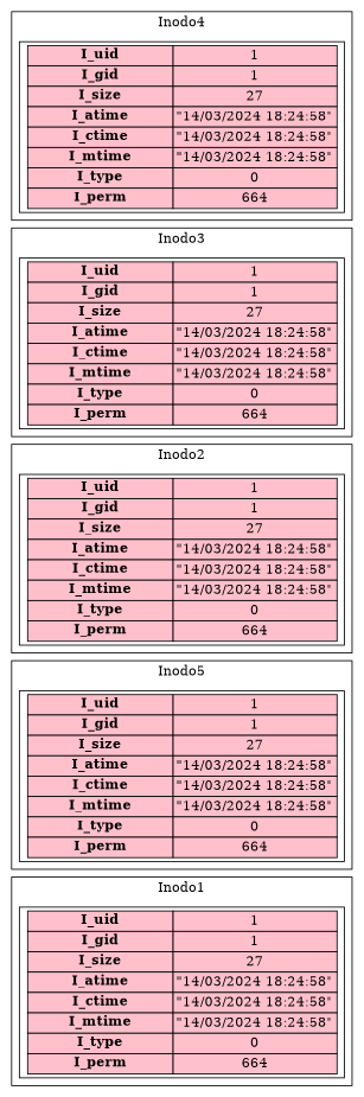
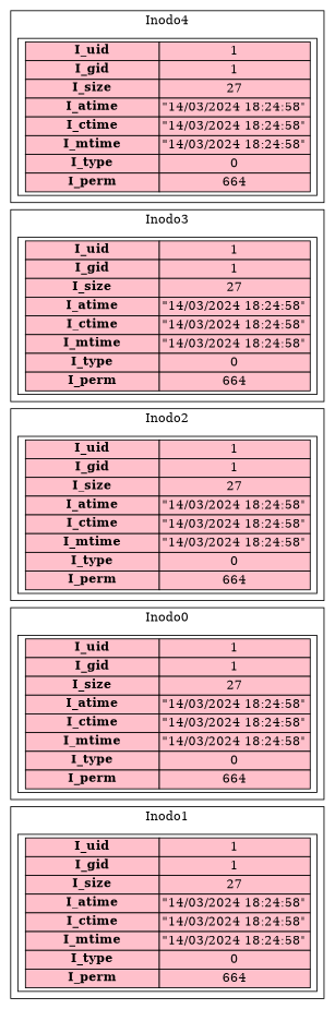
  digraph {
    rankdir=LR
    node [shape=box]
    n1 [label=< <table border='0' cellborder='1' cellspacing='0'  width='300' height='160' > <tr><td width='150' bgcolor="pink"><b>I_uid</b></td><td width='150' bgcolor="pink">1</td></tr> <tr><td width='150' bgcolor="pink"><b>I_gid</b></td><td width='150' bgcolor="pink">1</td></tr> <tr><td width='150' bgcolor="pink"><b>I_size</b></td><td width='150' bgcolor="pink">27</td></tr> <tr><td width='150' bgcolor="pink"><b>I_atime</b></td><td width='150' bgcolor="pink">"14/03/2024 18:24:58"</td></tr> <tr><td width='150' bgcolor="pink"><b>I_ctime</b></td><td width='150' bgcolor="pink">"14/03/2024 18:24:58"</td></tr> <tr><td width='150' bgcolor="pink"><b>I_mtime</b></td><td width='150' bgcolor="pink">"14/03/2024 18:24:58"</td></tr> <tr><td width='150' bgcolor="pink"><b>I_type</b></td><td width='150' bgcolor="pink">0</td></tr> <tr><td width='150' bgcolor="pink"><b>I_perm</b></td><td width='150' bgcolor="pink">664</td></tr> </table>>]
    n2 [label=< <table border='0' cellborder='1' cellspacing='0'  width='300' height='160' > <tr><td width='150' bgcolor="pink"><b>I_uid</b></td><td width='150' bgcolor="pink">1</td></tr> <tr><td width='150' bgcolor="pink"><b>I_gid</b></td><td width='150' bgcolor="pink">1</td></tr> <tr><td width='150' bgcolor="pink"><b>I_size</b></td><td width='150' bgcolor="pink">27</td></tr> <tr><td width='150' bgcolor="pink"><b>I_atime</b></td><td width='150' bgcolor="pink">"14/03/2024 18:24:58"</td></tr> <tr><td width='150' bgcolor="pink"><b>I_ctime</b></td><td width='150' bgcolor="pink">"14/03/2024 18:24:58"</td></tr> <tr><td width='150' bgcolor="pink"><b>I_mtime</b></td><td width='150' bgcolor="pink">"14/03/2024 18:24:58"</td></tr> <tr><td width='150' bgcolor="pink"><b>I_type</b></td><td width='150' bgcolor="pink">0</td></tr> <tr><td width='150' bgcolor="pink"><b>I_perm</b></td><td width='150' bgcolor="pink">664</td></tr> </table>>]
    n3 [label=< <table border='0' cellborder='1' cellspacing='0'  width='300' height='160' > <tr><td width='150' bgcolor="pink"><b>I_uid</b></td><td width='150' bgcolor="pink">1</td></tr> <tr><td width='150' bgcolor="pink"><b>I_gid</b></td><td width='150' bgcolor="pink">1</td></tr> <tr><td width='150' bgcolor="pink"><b>I_size</b></td><td width='150' bgcolor="pink">27</td></tr> <tr><td width='150' bgcolor="pink"><b>I_atime</b></td><td width='150' bgcolor="pink">"14/03/2024 18:24:58"</td></tr> <tr><td width='150' bgcolor="pink"><b>I_ctime</b></td><td width='150' bgcolor="pink">"14/03/2024 18:24:58"</td></tr> <tr><td width='150' bgcolor="pink"><b>I_mtime</b></td><td width='150' bgcolor="pink">"14/03/2024 18:24:58"</td></tr> <tr><td width='150' bgcolor="pink"><b>I_type</b></td><td width='150' bgcolor="pink">0</td></tr> <tr><td width='150' bgcolor="pink"><b>I_perm</b></td><td width='150' bgcolor="pink">664</td></tr> </table>>]
    n4 [label=< <table border='0' cellborder='1' cellspacing='0'  width='300' height='160' > <tr><td width='150' bgcolor="pink"><b>I_uid</b></td><td width='150' bgcolor="pink">1</td></tr> <tr><td width='150' bgcolor="pink"><b>I_gid</b></td><td width='150' bgcolor="pink">1</td></tr> <tr><td width='150' bgcolor="pink"><b>I_size</b></td><td width='150' bgcolor="pink">27</td></tr> <tr><td width='150' bgcolor="pink"><b>I_atime</b></td><td width='150' bgcolor="pink">"14/03/2024 18:24:58"</td></tr> <tr><td width='150' bgcolor="pink"><b>I_ctime</b></td><td width='150' bgcolor="pink">"14/03/2024 18:24:58"</td></tr> <tr><td width='150' bgcolor="pink"><b>I_mtime</b></td><td width='150' bgcolor="pink">"14/03/2024 18:24:58"</td></tr> <tr><td width='150' bgcolor="pink"><b>I_type</b></td><td width='150' bgcolor="pink">0</td></tr> <tr><td width='150' bgcolor="pink"><b>I_perm</b></td><td width='150' bgcolor="pink">664</td></tr> </table>>]
    n5 [label=< <table border='0' cellborder='1' cellspacing='0'  width='300' height='160' > <tr><td width='150' bgcolor="pink"><b>I_uid</b></td><td width='150' bgcolor="pink">1</td></tr> <tr><td width='150' bgcolor="pink"><b>I_gid</b></td><td width='150' bgcolor="pink">1</td></tr> <tr><td width='150' bgcolor="pink"><b>I_size</b></td><td width='150' bgcolor="pink">27</td></tr> <tr><td width='150' bgcolor="pink"><b>I_atime</b></td><td width='150' bgcolor="pink">"14/03/2024 18:24:58"</td></tr> <tr><td width='150' bgcolor="pink"><b>I_ctime</b></td><td width='150' bgcolor="pink">"14/03/2024 18:24:58"</td></tr> <tr><td width='150' bgcolor="pink"><b>I_mtime</b></td><td width='150' bgcolor="pink">"14/03/2024 18:24:58"</td></tr> <tr><td width='150' bgcolor="pink"><b>I_type</b></td><td width='150' bgcolor="pink">0</td></tr> <tr><td width='150' bgcolor="pink"><b>I_perm</b></td><td width='150' bgcolor="pink">664</td></tr> </table>>]
    subgraph cluster_1 {
      label=Inodo1
      n1
    }
    subgraph cluster_2 {
-     label=Inodo5
+     label=Inodo0
      n2
    }
    subgraph cluster_3 {
      label=Inodo2
      n3
    }
    subgraph cluster_4 {
      label=Inodo3
      n4
    }
    subgraph cluster_5 {
      label=Inodo4
      n5
    }
  }
